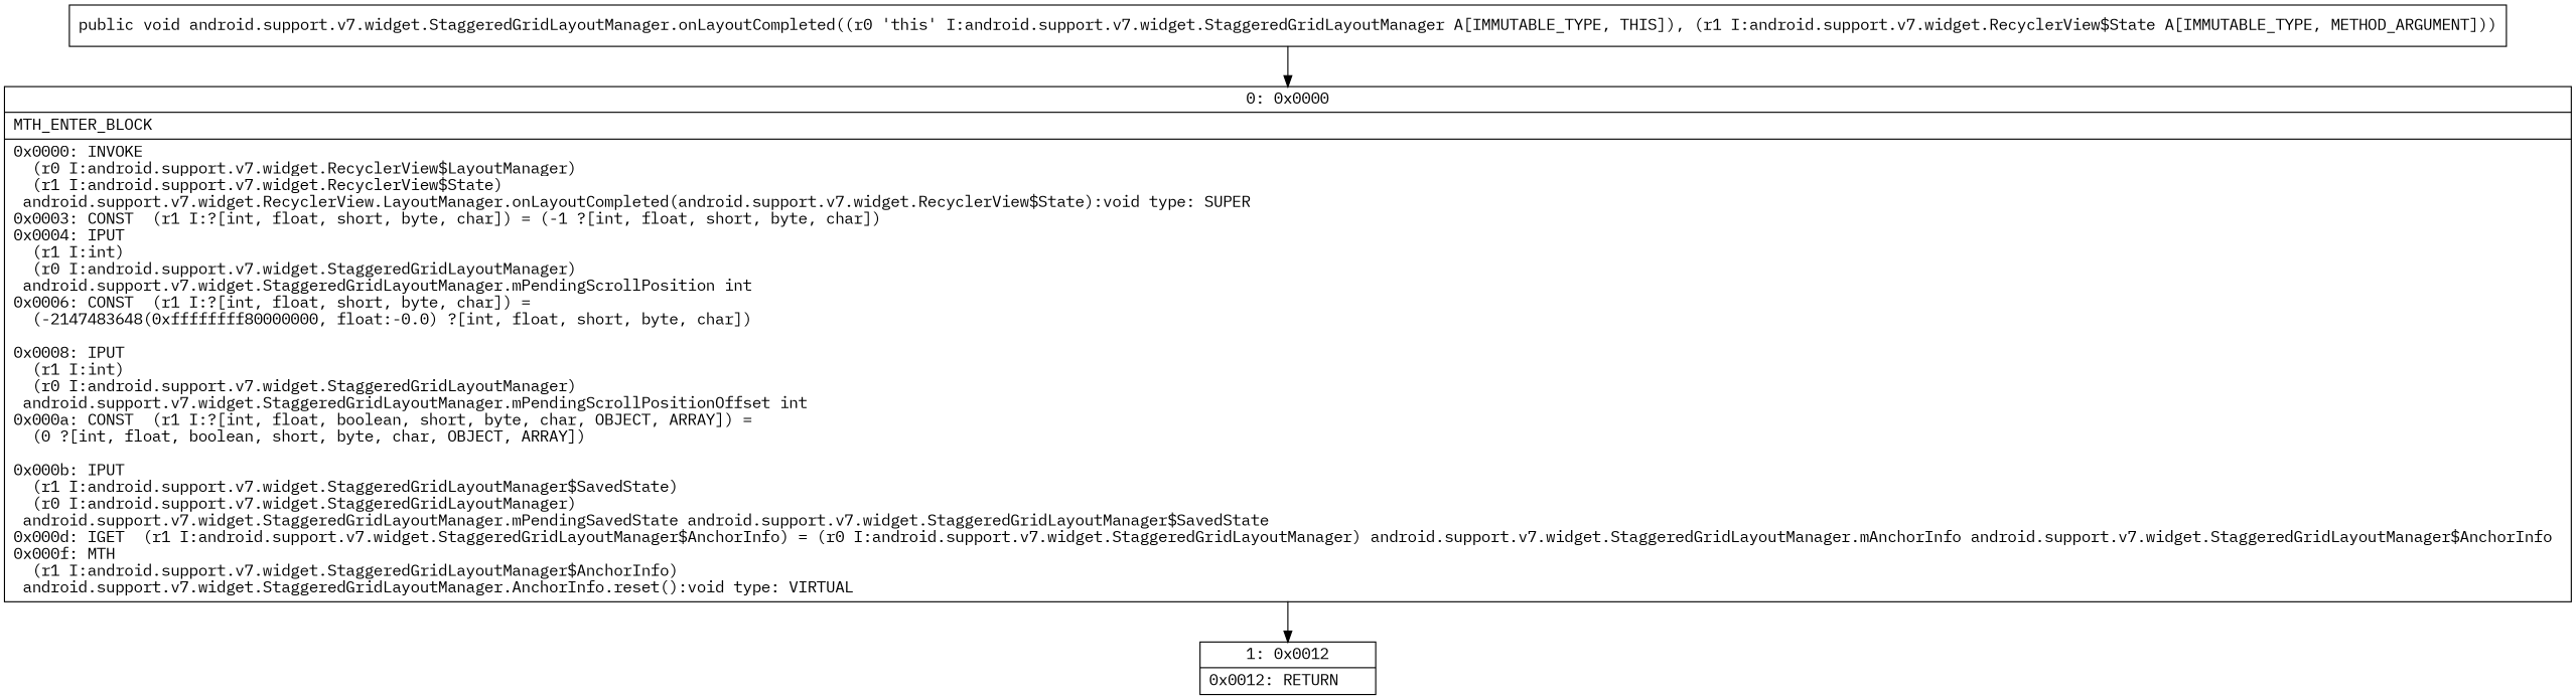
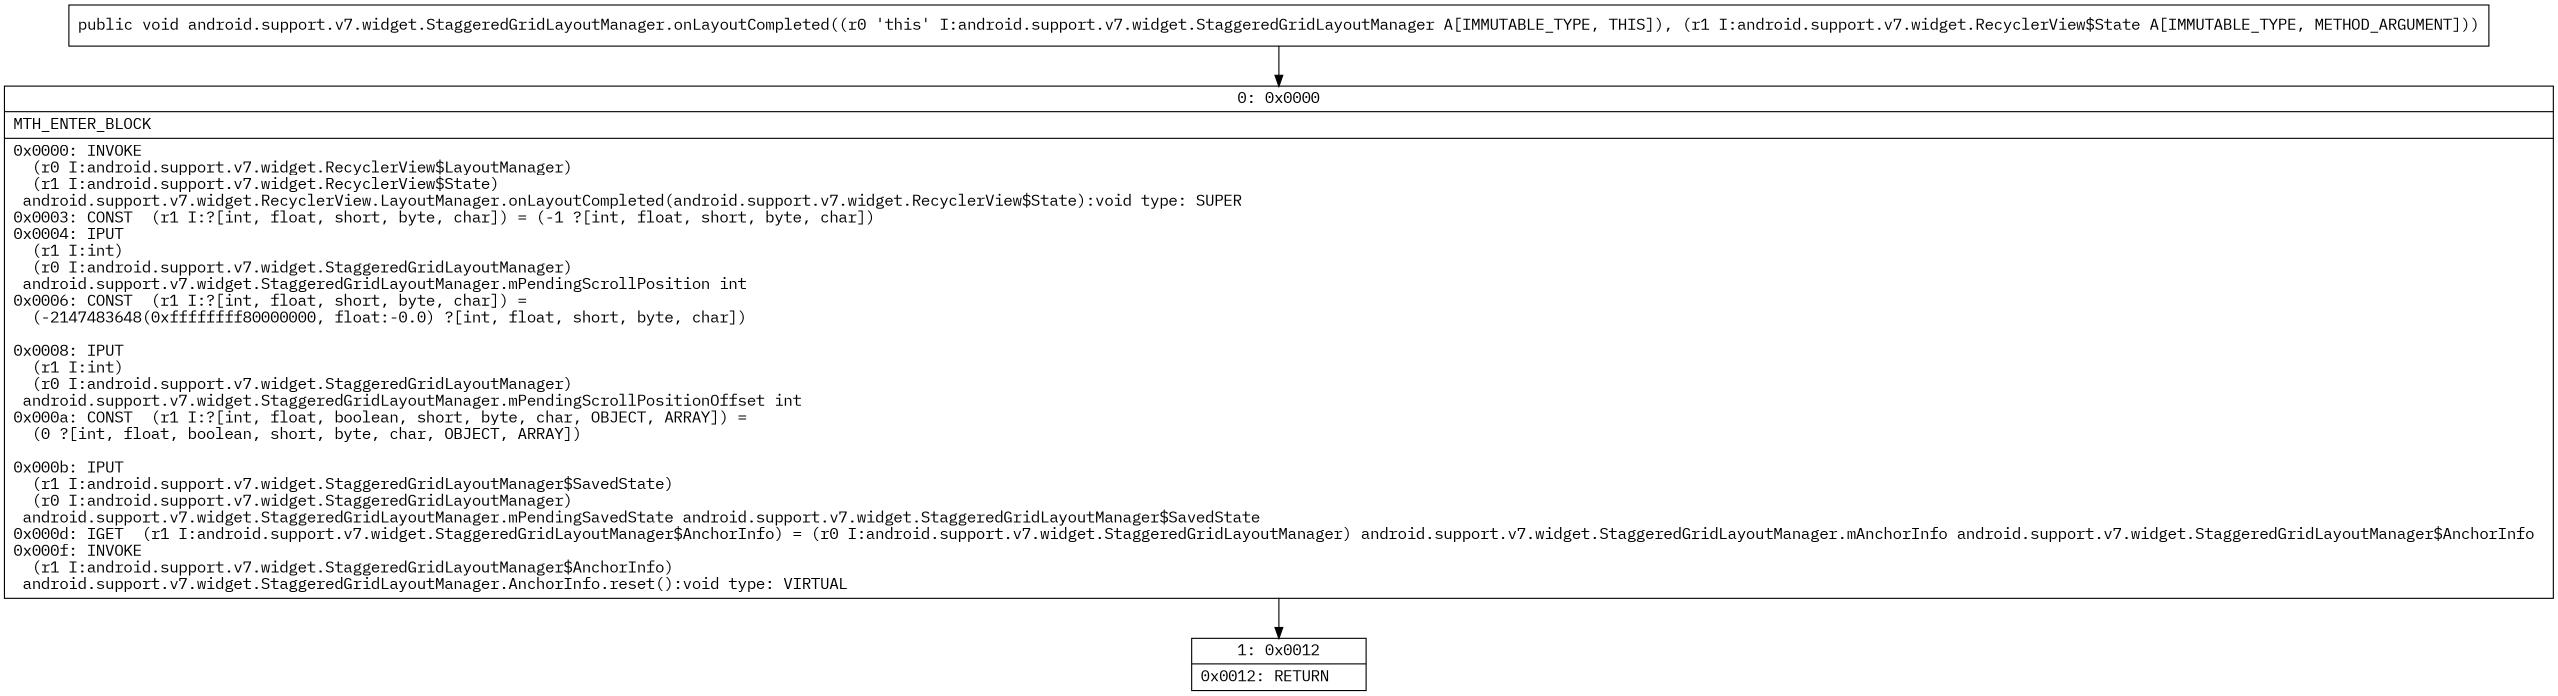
  digraph {
    fontname="IBM Plex Mono"
    node [shape=record fontname="IBM Plex Mono"]
    edge [fontname="IBM Plex Mono"]
-   n1 [label="{0\:\ 0x0000|MTH_ENTER_BLOCK\l|0x0000: INVOKE  \l  (r0 I:android.support.v7.widget.RecyclerView$LayoutManager)\l  (r1 I:android.support.v7.widget.RecyclerView$State)\l android.support.v7.widget.RecyclerView.LayoutManager.onLayoutCompleted(android.support.v7.widget.RecyclerView$State):void type: SUPER \l0x0003: CONST  (r1 I:?[int, float, short, byte, char]) = (\-1 ?[int, float, short, byte, char]) \l0x0004: IPUT  \l  (r1 I:int)\l  (r0 I:android.support.v7.widget.StaggeredGridLayoutManager)\l android.support.v7.widget.StaggeredGridLayoutManager.mPendingScrollPosition int \l0x0006: CONST  (r1 I:?[int, float, short, byte, char]) = \l  (\-2147483648(0xffffffff80000000, float:\-0.0) ?[int, float, short, byte, char])\l \l0x0008: IPUT  \l  (r1 I:int)\l  (r0 I:android.support.v7.widget.StaggeredGridLayoutManager)\l android.support.v7.widget.StaggeredGridLayoutManager.mPendingScrollPositionOffset int \l0x000a: CONST  (r1 I:?[int, float, boolean, short, byte, char, OBJECT, ARRAY]) = \l  (0 ?[int, float, boolean, short, byte, char, OBJECT, ARRAY])\l \l0x000b: IPUT  \l  (r1 I:android.support.v7.widget.StaggeredGridLayoutManager$SavedState)\l  (r0 I:android.support.v7.widget.StaggeredGridLayoutManager)\l android.support.v7.widget.StaggeredGridLayoutManager.mPendingSavedState android.support.v7.widget.StaggeredGridLayoutManager$SavedState \l0x000d: IGET  (r1 I:android.support.v7.widget.StaggeredGridLayoutManager$AnchorInfo) = (r0 I:android.support.v7.widget.StaggeredGridLayoutManager) android.support.v7.widget.StaggeredGridLayoutManager.mAnchorInfo android.support.v7.widget.StaggeredGridLayoutManager$AnchorInfo \l0x000f: MTH  \l  (r1 I:android.support.v7.widget.StaggeredGridLayoutManager$AnchorInfo)\l android.support.v7.widget.StaggeredGridLayoutManager.AnchorInfo.reset():void type: VIRTUAL \l}"]
+   n1 [label="{0\:\ 0x0000|MTH_ENTER_BLOCK\l|0x0000: INVOKE  \l  (r0 I:android.support.v7.widget.RecyclerView$LayoutManager)\l  (r1 I:android.support.v7.widget.RecyclerView$State)\l android.support.v7.widget.RecyclerView.LayoutManager.onLayoutCompleted(android.support.v7.widget.RecyclerView$State):void type: SUPER \l0x0003: CONST  (r1 I:?[int, float, short, byte, char]) = (\-1 ?[int, float, short, byte, char]) \l0x0004: IPUT  \l  (r1 I:int)\l  (r0 I:android.support.v7.widget.StaggeredGridLayoutManager)\l android.support.v7.widget.StaggeredGridLayoutManager.mPendingScrollPosition int \l0x0006: CONST  (r1 I:?[int, float, short, byte, char]) = \l  (\-2147483648(0xffffffff80000000, float:\-0.0) ?[int, float, short, byte, char])\l \l0x0008: IPUT  \l  (r1 I:int)\l  (r0 I:android.support.v7.widget.StaggeredGridLayoutManager)\l android.support.v7.widget.StaggeredGridLayoutManager.mPendingScrollPositionOffset int \l0x000a: CONST  (r1 I:?[int, float, boolean, short, byte, char, OBJECT, ARRAY]) = \l  (0 ?[int, float, boolean, short, byte, char, OBJECT, ARRAY])\l \l0x000b: IPUT  \l  (r1 I:android.support.v7.widget.StaggeredGridLayoutManager$SavedState)\l  (r0 I:android.support.v7.widget.StaggeredGridLayoutManager)\l android.support.v7.widget.StaggeredGridLayoutManager.mPendingSavedState android.support.v7.widget.StaggeredGridLayoutManager$SavedState \l0x000d: IGET  (r1 I:android.support.v7.widget.StaggeredGridLayoutManager$AnchorInfo) = (r0 I:android.support.v7.widget.StaggeredGridLayoutManager) android.support.v7.widget.StaggeredGridLayoutManager.mAnchorInfo android.support.v7.widget.StaggeredGridLayoutManager$AnchorInfo \l0x000f: INVOKE  \l  (r1 I:android.support.v7.widget.StaggeredGridLayoutManager$AnchorInfo)\l android.support.v7.widget.StaggeredGridLayoutManager.AnchorInfo.reset():void type: VIRTUAL \l}"]
    n2 [label="{1\:\ 0x0012|0x0012: RETURN   \l}"]
    n3 [label="{public void android.support.v7.widget.StaggeredGridLayoutManager.onLayoutCompleted((r0 'this' I:android.support.v7.widget.StaggeredGridLayoutManager A[IMMUTABLE_TYPE, THIS]), (r1 I:android.support.v7.widget.RecyclerView$State A[IMMUTABLE_TYPE, METHOD_ARGUMENT])) }"]
    n1 -> n2
    n3 -> n1
  }
